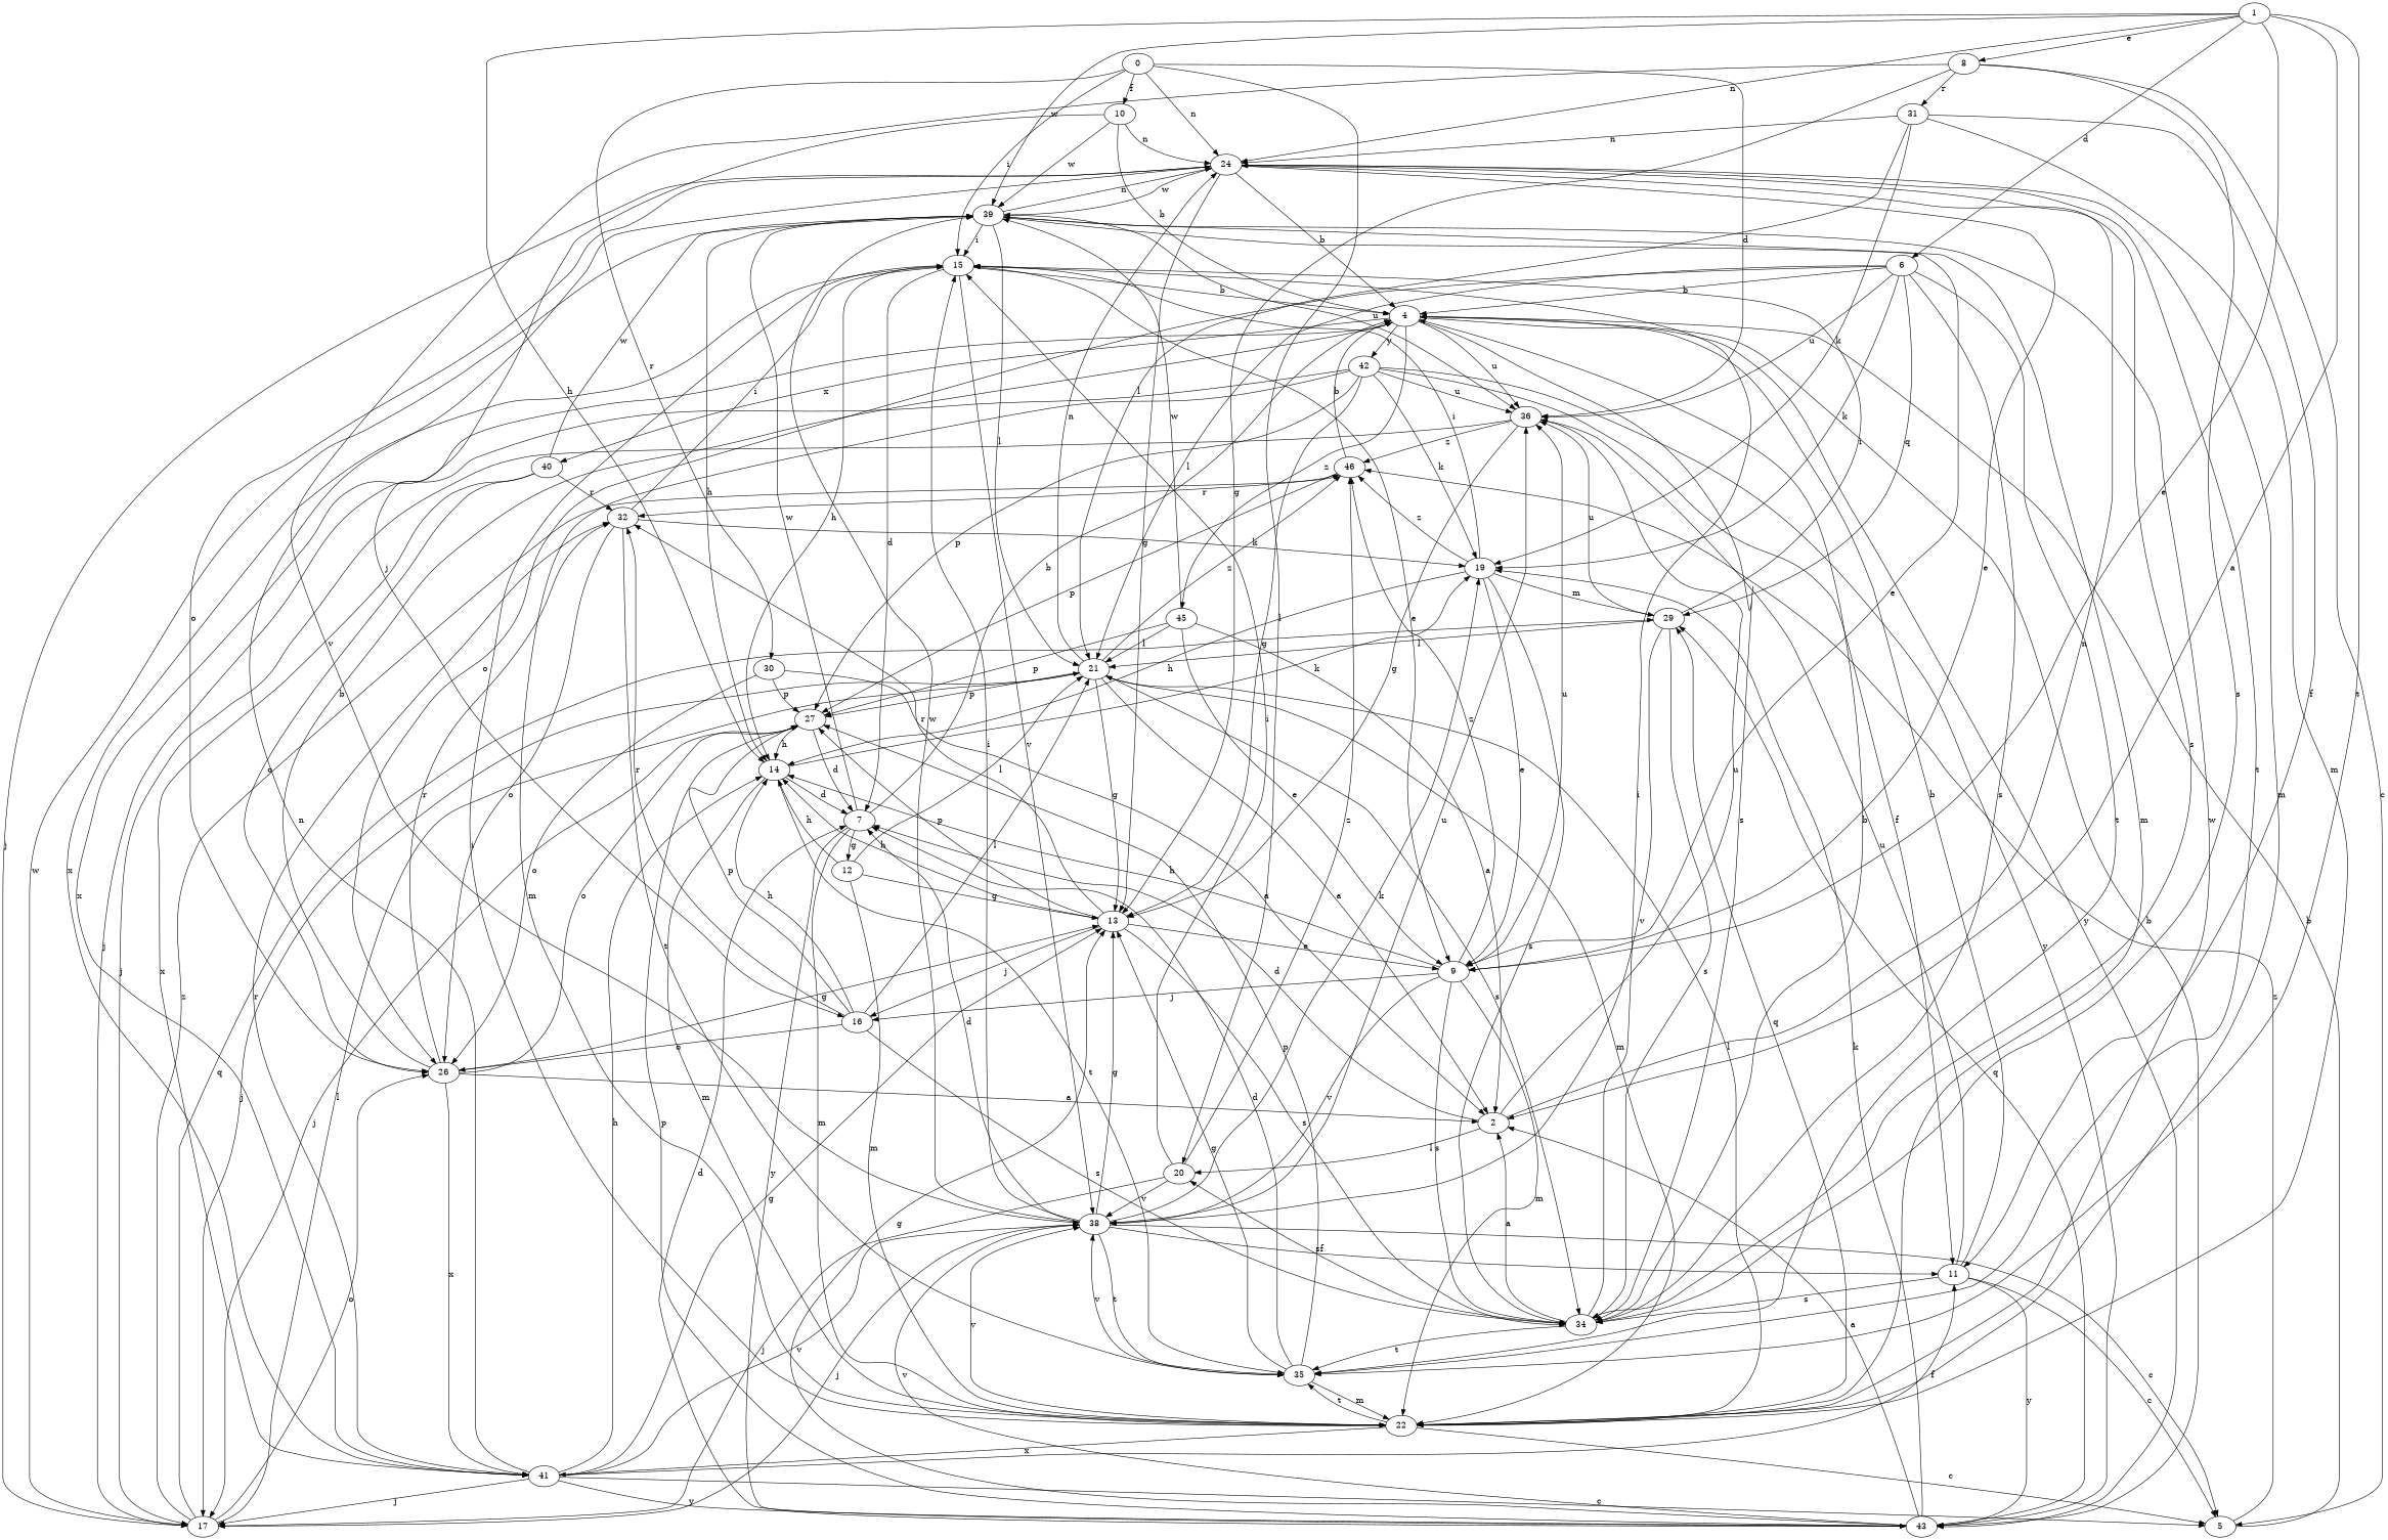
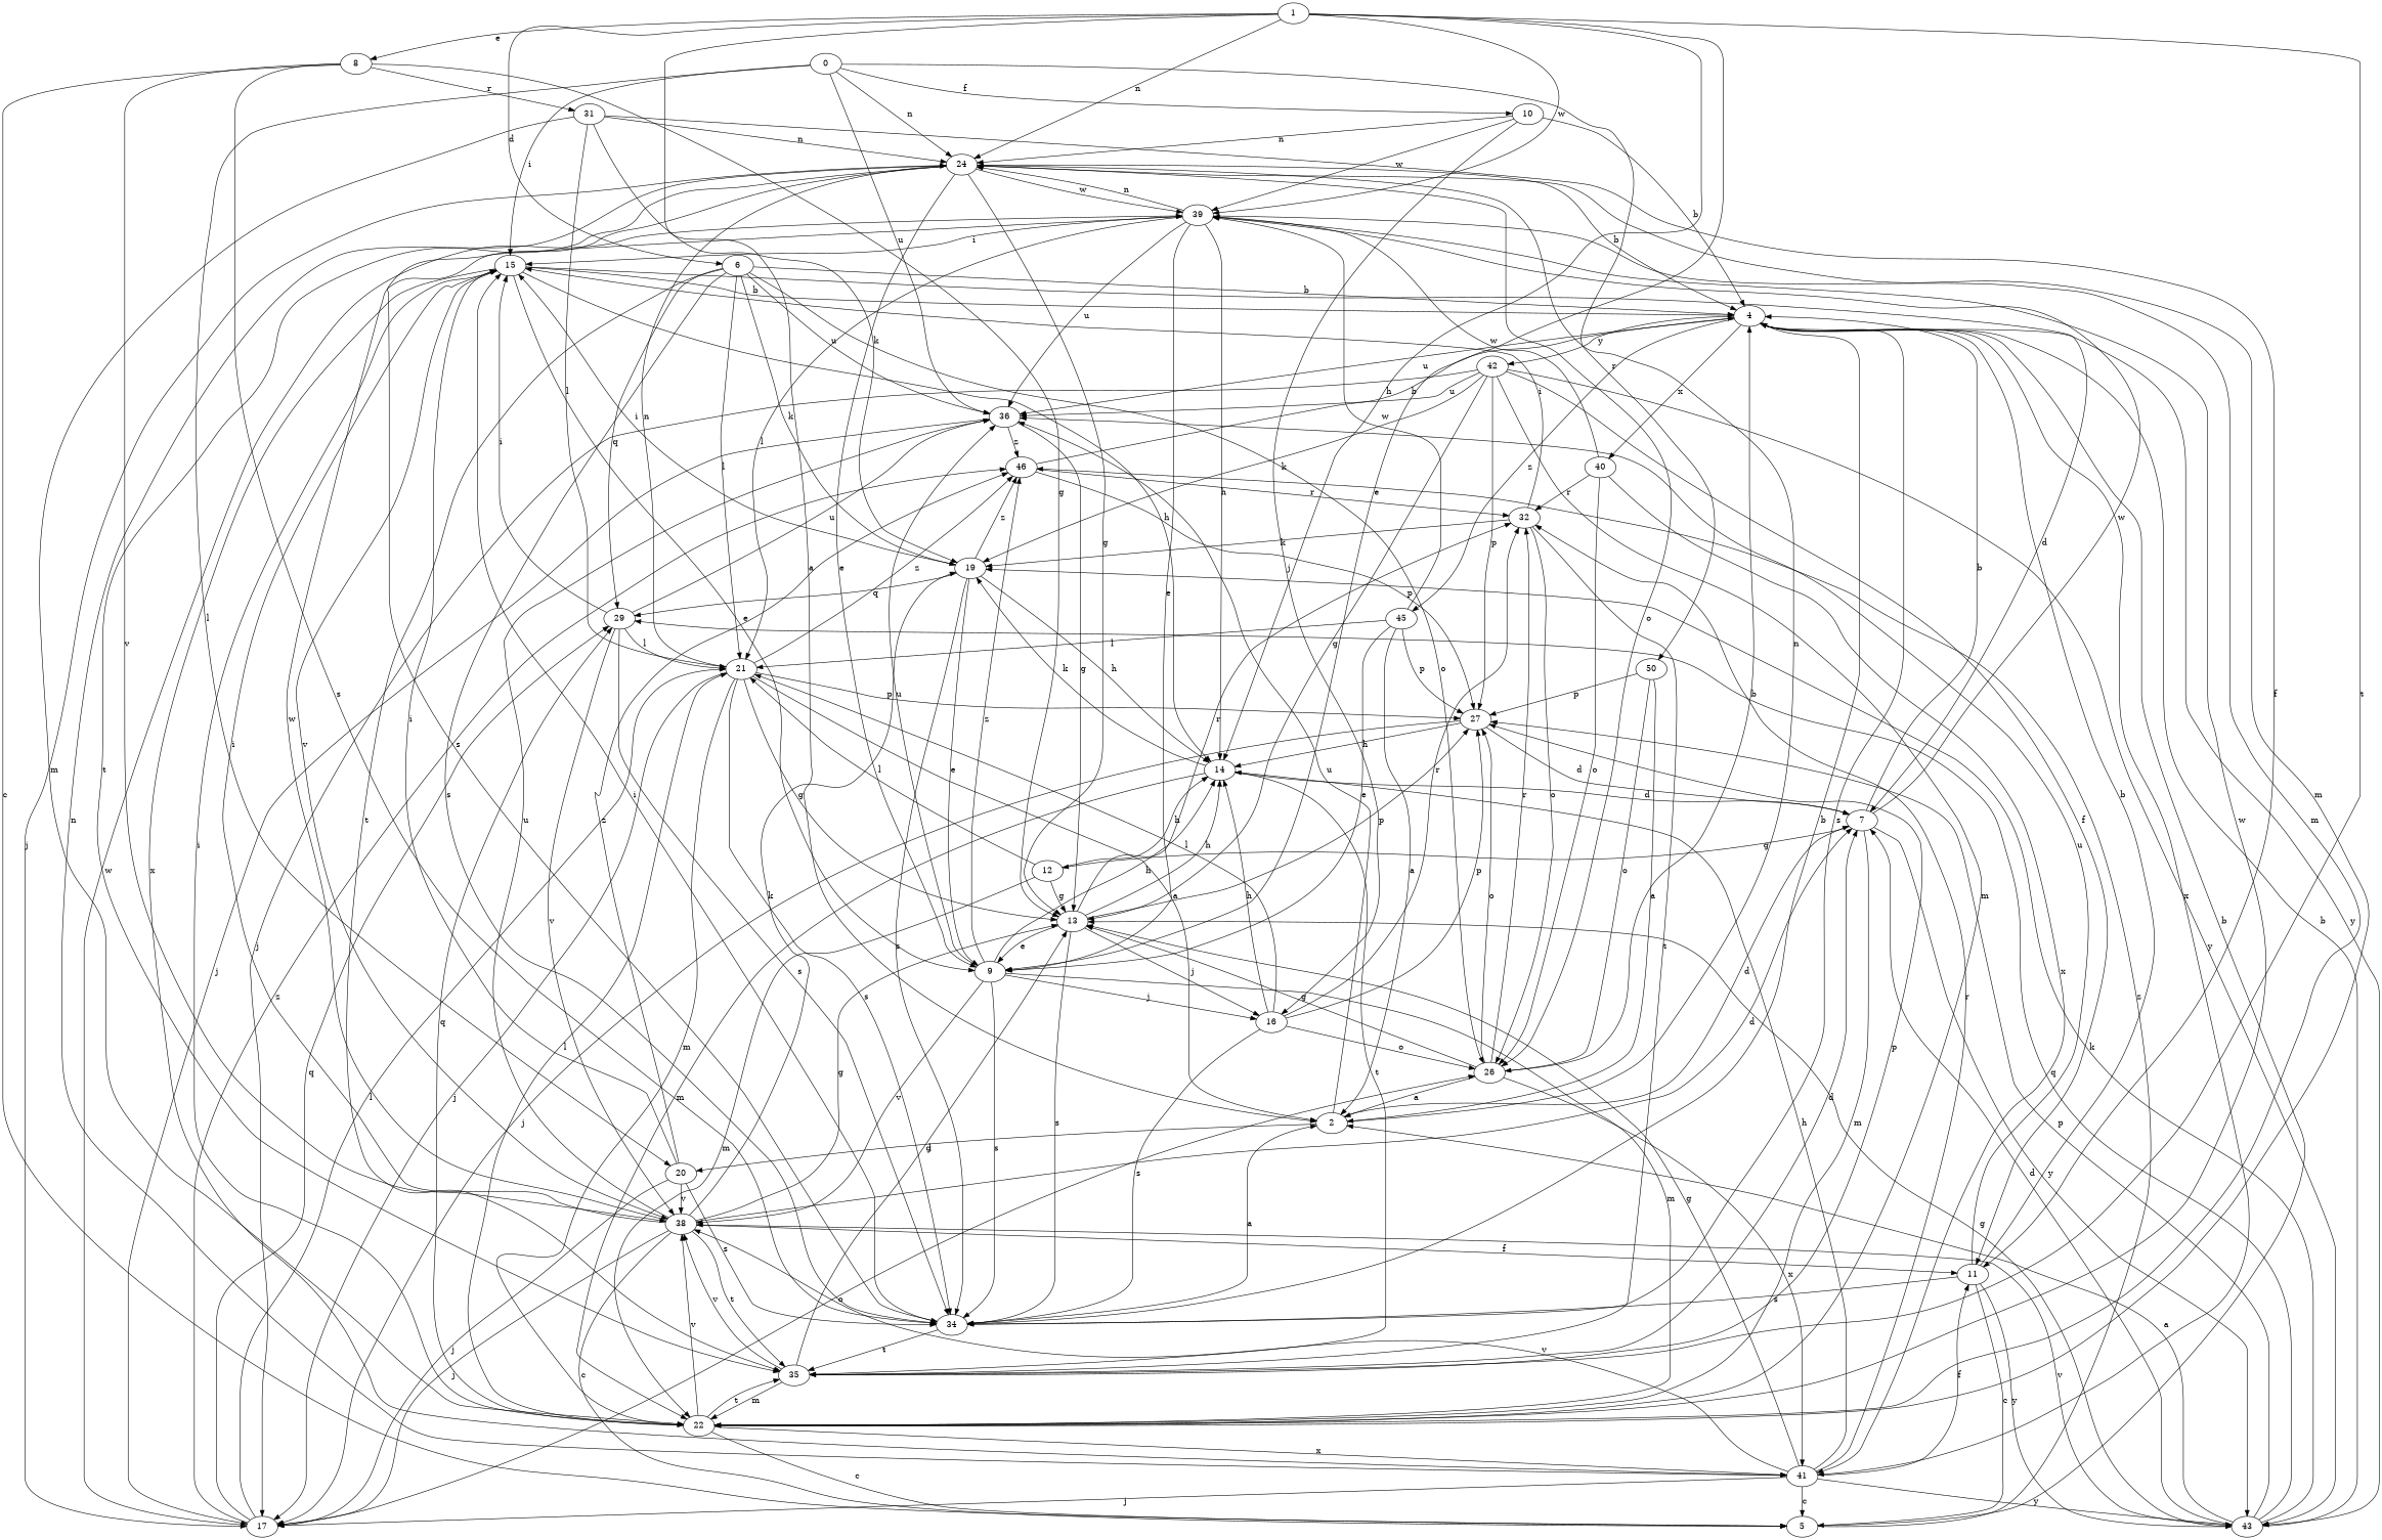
  strict digraph {
    0
    10
    15
    20
    24
-   30
+   30 [label=50]
    36
    39
    4
    16
    9
    14
    7
    41
    38
    34
    46
    17
    35
    26
    22
    13
    2
    27
    1
    6
    8
    19
    21
    29
    5
    31
    43
    12
    40
    42
    45
    32
    11
    0 -> 10 [label=f]
    0 -> 15 [label=i]
    0 -> 20 [label=l]
    0 -> 24 [label=n]
    0 -> 30 [label=r]
-   0 -> 36 [label=d]
+   0 -> 36 [label=u]
    10 -> 24 [label=n]
    10 -> 39 [label=w]
    10 -> 4 [label=b]
    10 -> 16 [label=j]
    15 -> 4 [label=b]
    15 -> 9 [label=e]
    15 -> 14 [label=h]
    15 -> 7 [label=d]
    15 -> 41 [label=x]
    15 -> 38 [label=v]
    20 -> 15 [label=i]
    20 -> 38 [label=v]
-   34 -> 20 [label=s]
+   20 -> 34 [label=s]
    20 -> 46 [label=z]
    20 -> 17 [label=j]
    24 -> 39 [label=w]
    24 -> 4 [label=b]
    24 -> 9 [label=e]
    24 -> 34 [label=s]
    24 -> 17 [label=j]
    24 -> 35 [label=t]
    24 -> 26 [label=o]
    24 -> 22 [label=m]
    24 -> 13 [label=g]
    30 -> 26 [label=o]
    30 -> 2 [label=a]
    30 -> 27 [label=p]
    36 -> 46 [label=z]
    36 -> 17 [label=j]
    36 -> 13 [label=g]
    39 -> 15 [label=i]
    39 -> 24 [label=n]
    39 -> 36 [label=u]
    39 -> 9 [label=e]
    39 -> 14 [label=h]
    39 -> 22 [label=m]
    39 -> 21 [label=l]
    4 -> 36 [label=u]
    4 -> 41 [label=x]
    4 -> 34 [label=s]
    4 -> 43 [label=y]
    4 -> 40 [label=x]
    4 -> 42 [label=y]
    4 -> 45 [label=z]
    16 -> 14 [label=h]
    16 -> 34 [label=s]
    16 -> 26 [label=o]
    16 -> 27 [label=p]
    16 -> 21 [label=l]
    16 -> 32 [label=r]
    9 -> 36 [label=u]
    9 -> 16 [label=j]
    9 -> 14 [label=h]
    9 -> 38 [label=v]
    9 -> 34 [label=s]
    9 -> 46 [label=z]
    9 -> 22 [label=m]
    14 -> 7 [label=d]
    14 -> 35 [label=t]
    14 -> 22 [label=m]
    14 -> 19 [label=k]
    7 -> 39 [label=w]
    7 -> 4 [label=b]
    7 -> 22 [label=m]
    7 -> 43 [label=y]
    7 -> 12 [label=g]
    41 -> 24 [label=n]
    41 -> 14 [label=h]
    41 -> 38 [label=v]
    41 -> 17 [label=j]
    41 -> 13 [label=g]
    41 -> 5 [label=c]
    41 -> 43 [label=y]
    41 -> 32 [label=r]
    41 -> 11 [label=f]
    38 -> 15 [label=i]
    38 -> 36 [label=u]
    38 -> 39 [label=w]
    38 -> 7 [label=d]
    38 -> 17 [label=j]
    38 -> 35 [label=t]
    38 -> 13 [label=g]
    38 -> 19 [label=k]
    38 -> 5 [label=c]
    38 -> 11 [label=f]
    34 -> 15 [label=i]
    34 -> 4 [label=b]
    34 -> 35 [label=t]
    34 -> 2 [label=a]
    46 -> 4 [label=b]
    46 -> 27 [label=p]
    46 -> 32 [label=r]
    17 -> 39 [label=w]
    17 -> 46 [label=z]
    17 -> 26 [label=o]
    17 -> 21 [label=l]
    17 -> 29 [label=q]
    35 -> 7 [label=d]
    35 -> 38 [label=v]
    35 -> 22 [label=m]
    35 -> 13 [label=g]
    35 -> 27 [label=p]
    26 -> 4 [label=b]
    26 -> 41 [label=x]
    26 -> 13 [label=g]
    26 -> 2 [label=a]
    26 -> 27 [label=o]
    26 -> 32 [label=r]
    22 -> 15 [label=i]
    22 -> 39 [label=w]
    22 -> 41 [label=x]
    22 -> 38 [label=v]
    22 -> 35 [label=t]
    22 -> 21 [label=l]
    22 -> 29 [label=q]
    22 -> 5 [label=c]
    13 -> 16 [label=j]
    13 -> 9 [label=e]
    13 -> 14 [label=h]
    13 -> 34 [label=s]
    13 -> 27 [label=p]
    13 -> 32 [label=r]
    2 -> 20 [label=l]
    2 -> 24 [label=n]
    2 -> 36 [label=u]
    2 -> 7 [label=d]
    27 -> 14 [label=h]
    27 -> 7 [label=d]
    27 -> 17 [label=j]
    1 -> 24 [label=n]
    1 -> 39 [label=w]
    1 -> 9 [label=e]
    1 -> 14 [label=h]
    1 -> 35 [label=t]
    1 -> 2 [label=a]
    1 -> 6 [label=d]
    1 -> 8 [label=e]
    6 -> 36 [label=u]
    6 -> 4 [label=b]
    6 -> 34 [label=s]
    6 -> 35 [label=t]
    6 -> 26 [label=o]
    6 -> 19 [label=k]
    6 -> 21 [label=l]
    6 -> 29 [label=q]
    8 -> 38 [label=v]
    8 -> 34 [label=s]
    8 -> 13 [label=g]
    8 -> 5 [label=c]
    8 -> 31 [label=r]
    19 -> 15 [label=i]
    19 -> 9 [label=e]
    19 -> 14 [label=h]
    19 -> 34 [label=s]
    19 -> 46 [label=z]
-   19 -> 29 [label=m]
+   19 -> 29 [label=q]
    21 -> 24 [label=n]
    21 -> 34 [label=s]
    21 -> 46 [label=z]
    21 -> 17 [label=j]
    21 -> 22 [label=m]
    21 -> 13 [label=g]
    21 -> 2 [label=a]
    21 -> 27 [label=p]
    29 -> 15 [label=i]
    29 -> 36 [label=u]
    29 -> 38 [label=v]
    29 -> 34 [label=s]
    29 -> 21 [label=l]
    5 -> 4 [label=b]
    5 -> 46 [label=z]
    31 -> 24 [label=n]
    31 -> 22 [label=m]
    31 -> 19 [label=k]
    31 -> 21 [label=l]
    31 -> 11 [label=f]
    43 -> 4 [label=b]
    43 -> 7 [label=d]
    43 -> 38 [label=v]
    43 -> 13 [label=g]
    43 -> 2 [label=a]
    43 -> 27 [label=p]
    43 -> 19 [label=k]
    43 -> 29 [label=q]
    12 -> 14 [label=h]
    12 -> 22 [label=m]
    12 -> 13 [label=g]
    12 -> 21 [label=l]
    40 -> 39 [label=w]
    40 -> 41 [label=x]
    40 -> 26 [label=o]
    40 -> 32 [label=r]
    42 -> 36 [label=u]
    42 -> 17 [label=j]
    42 -> 22 [label=m]
    42 -> 13 [label=g]
    42 -> 27 [label=p]
    42 -> 19 [label=k]
    42 -> 43 [label=y]
    42 -> 11 [label=f]
    45 -> 39 [label=w]
    45 -> 9 [label=e]
    45 -> 2 [label=a]
    45 -> 27 [label=p]
    45 -> 21 [label=l]
    32 -> 15 [label=i]
    32 -> 35 [label=t]
    32 -> 26 [label=o]
    32 -> 19 [label=k]
    11 -> 36 [label=u]
    11 -> 4 [label=b]
    11 -> 34 [label=s]
    11 -> 5 [label=c]
    11 -> 43 [label=y]
  }
